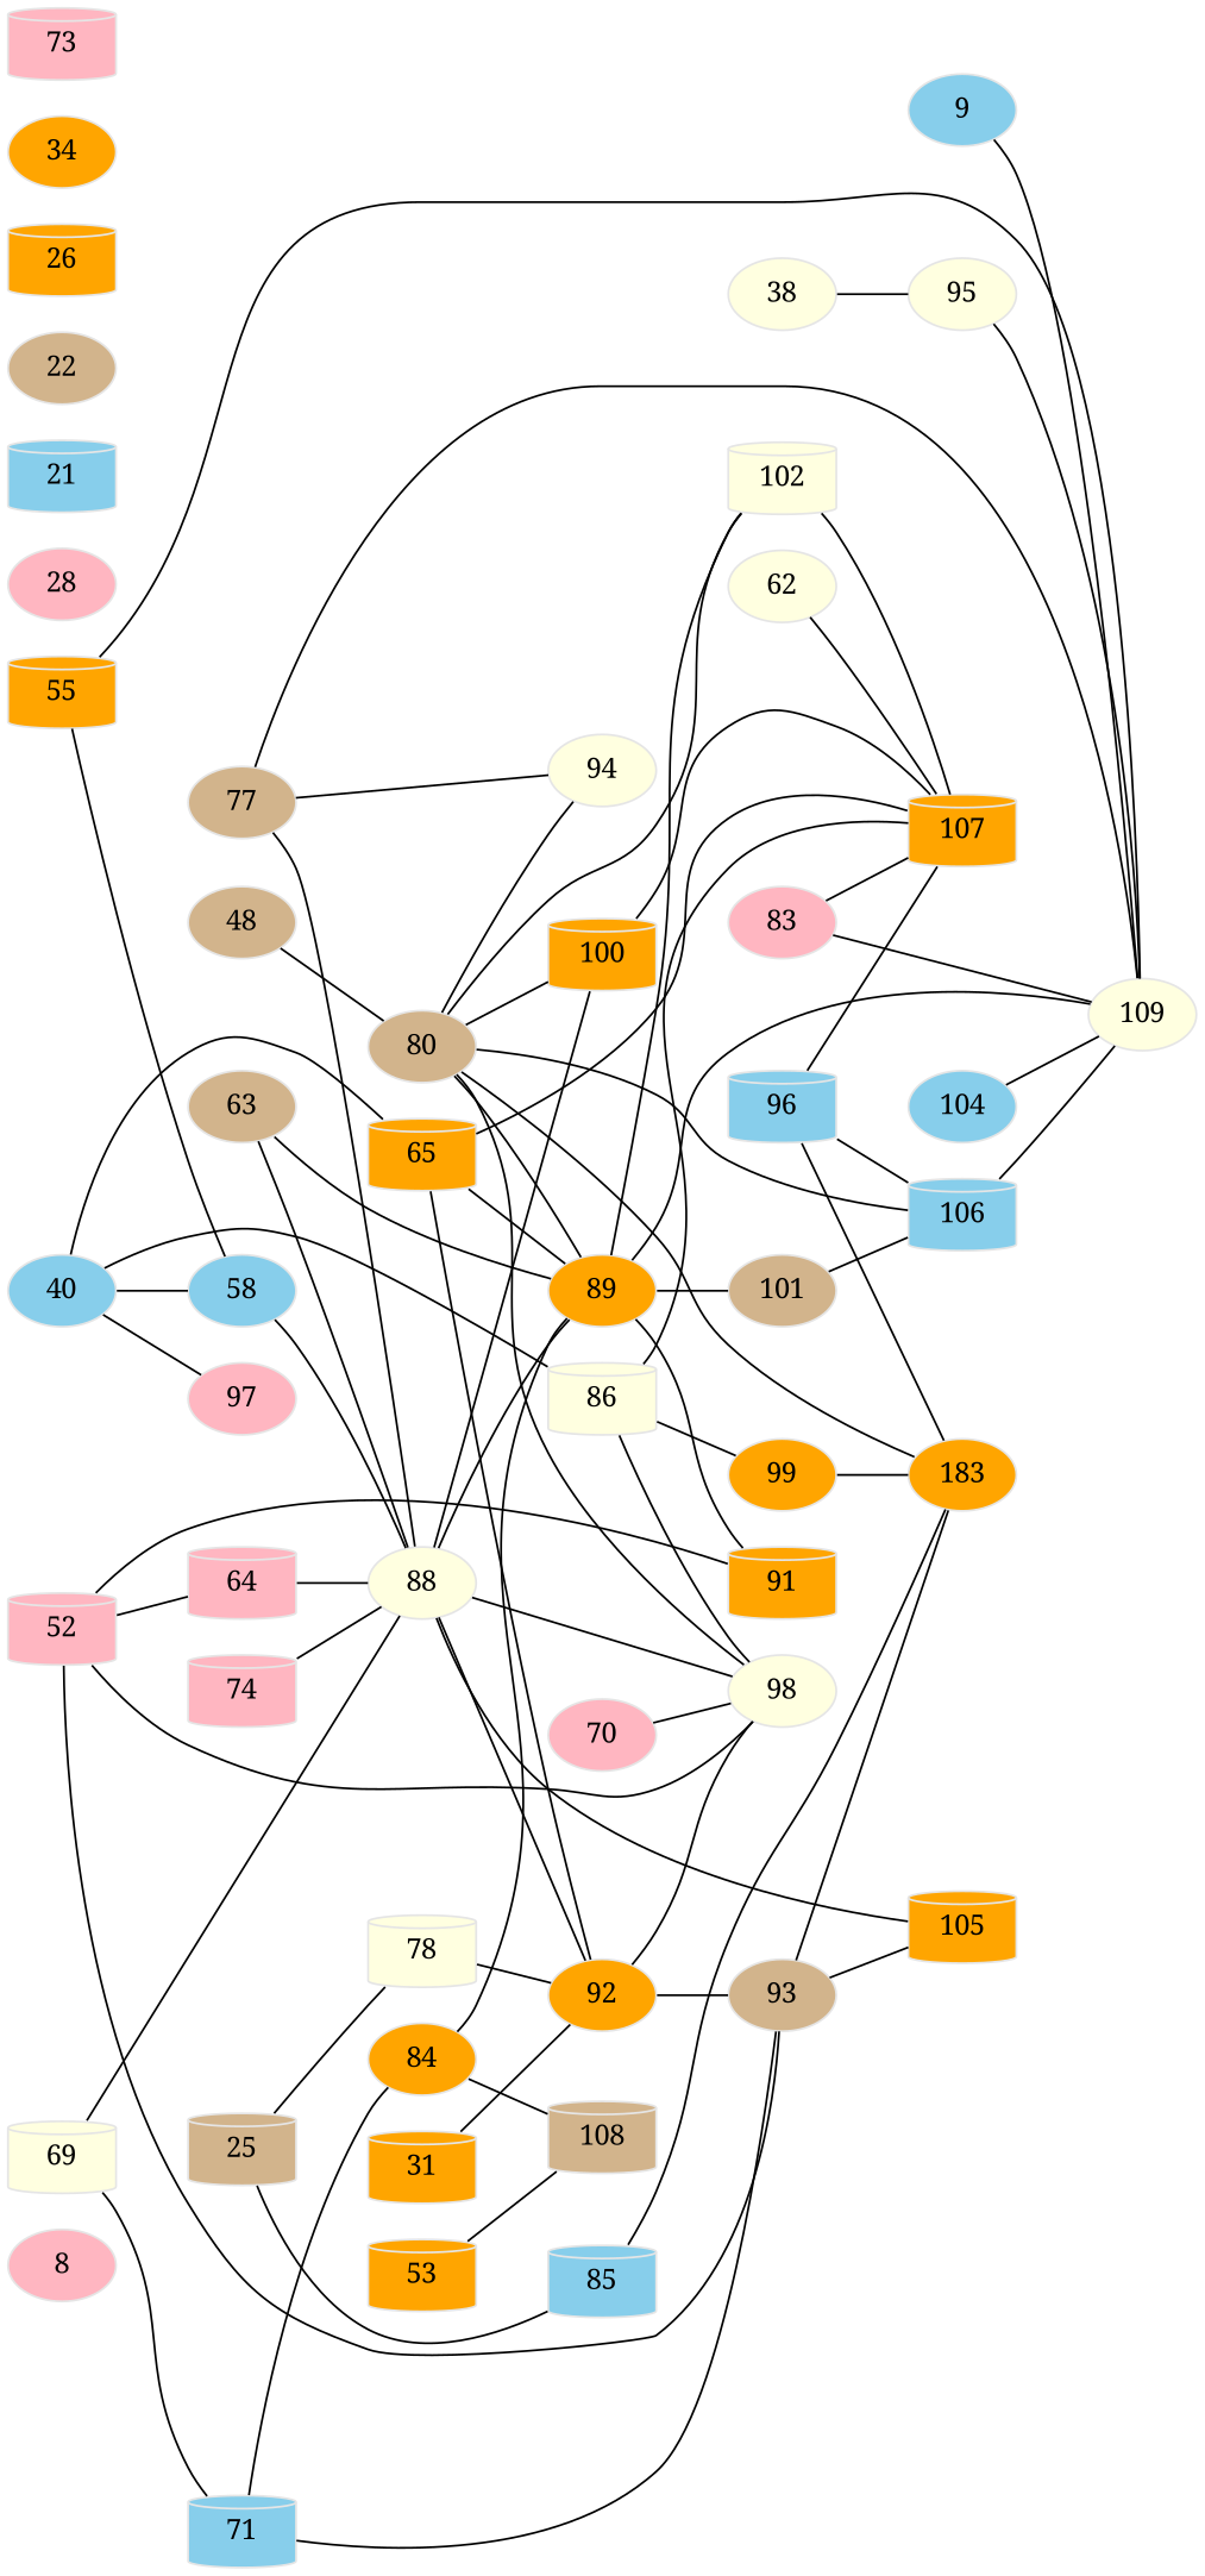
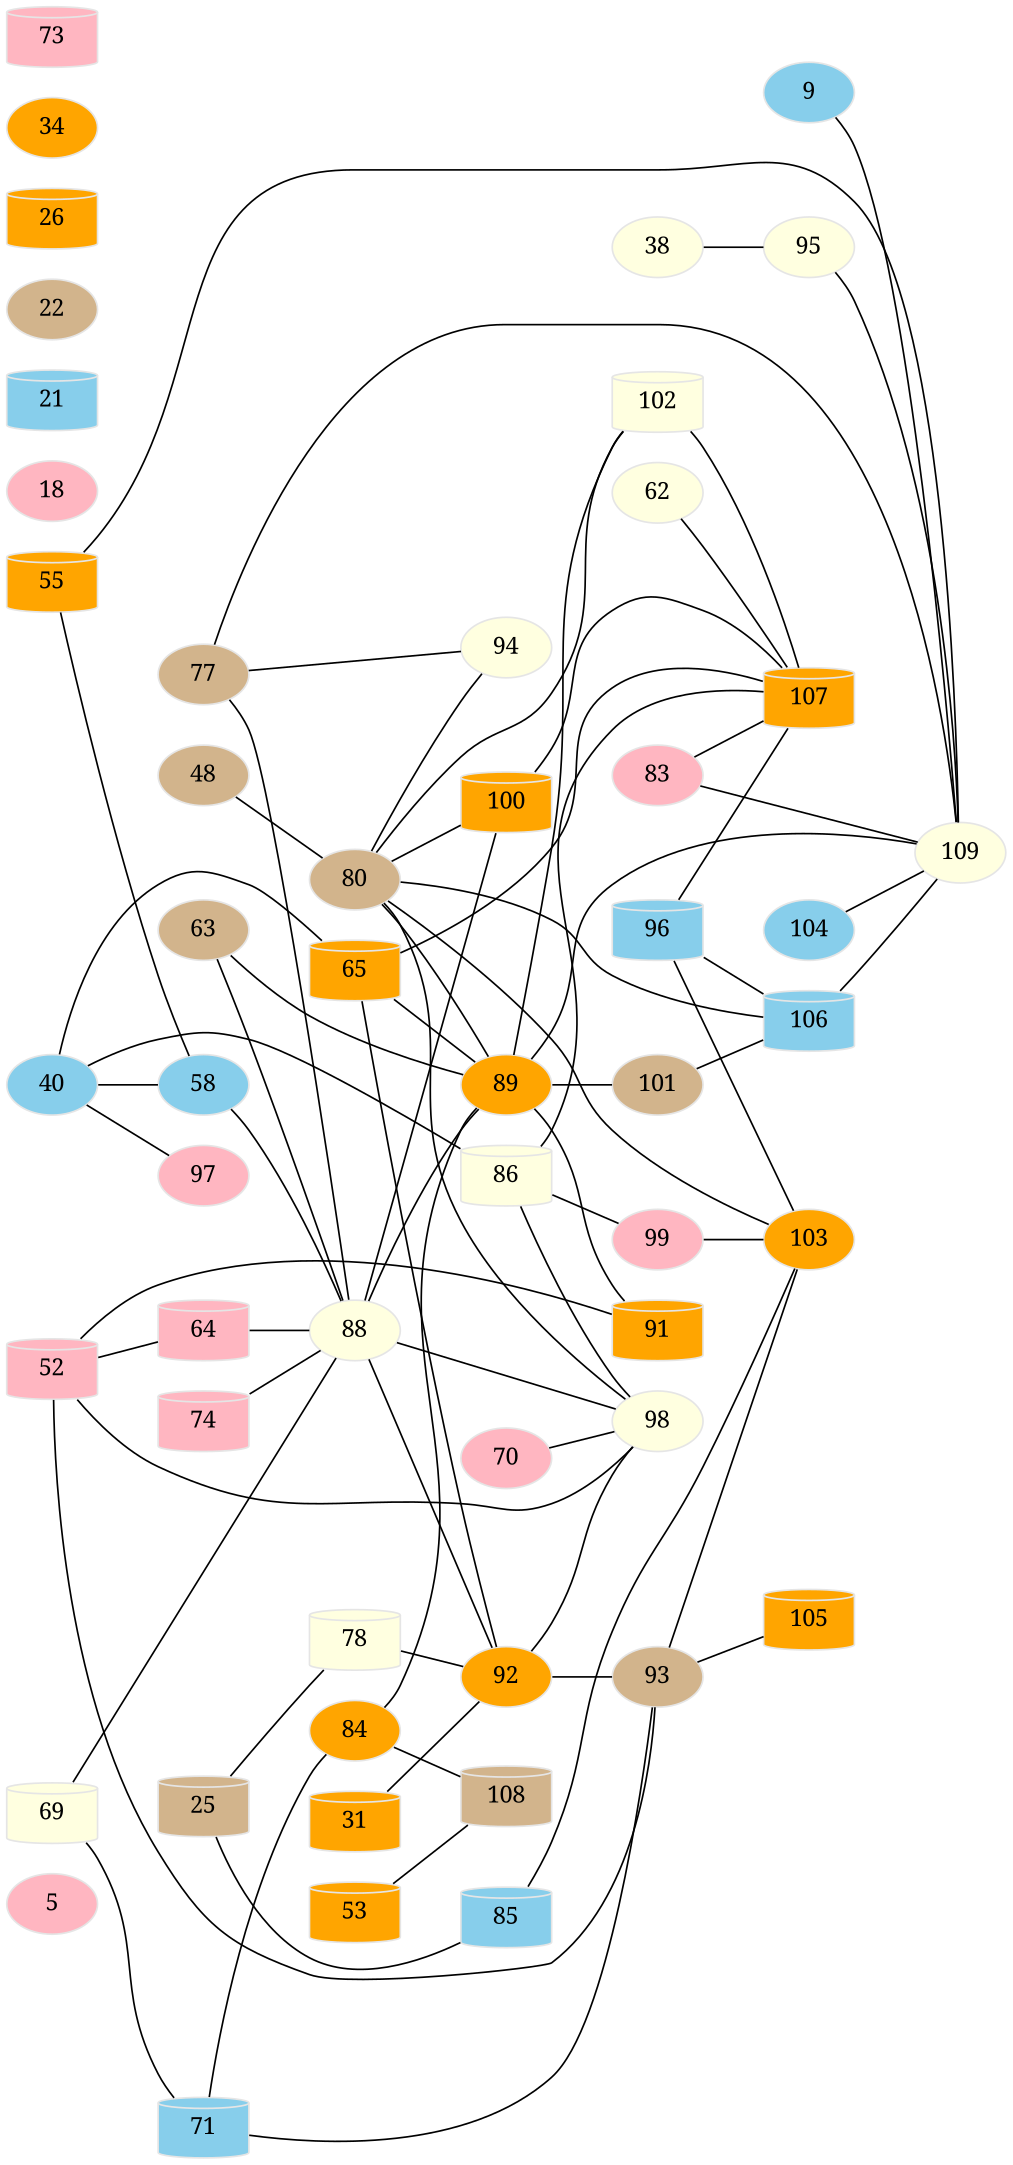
  graph {
    fontname="Noto Serif"
    rankdir=LR
    node [color=gray90 fillcolor=orange fontname="Noto Serif" shape=ellipse style=filled]
    edge [fontname="Noto Serif"]
-   8 [fillcolor=lightpink]
+   8 [fillcolor=lightpink label=5]
    109 [fillcolor=lightyellow super="+2+81+66"]
    9 [fillcolor=skyblue]
-   18 [fillcolor=lightpink label=28]
+   18 [fillcolor=lightpink]
    21 [fillcolor=skyblue shape=cylinder]
    22 [fillcolor=tan]
    25 [fillcolor=tan shape=cylinder]
    78 [fillcolor=lightyellow shape=cylinder]
    85 [fillcolor=skyblue shape=cylinder]
    92 [super="+68"]
-   103 [label=183]
+   103
    26 [shape=cylinder]
    93 [fillcolor=tan super="+54"]
    98 [fillcolor=lightyellow super="+76"]
    31 [shape=cylinder]
    34
    38 [fillcolor=lightyellow]
    95 [fillcolor=lightyellow]
    40 [fillcolor=skyblue]
    58 [fillcolor=skyblue]
    65 [shape=cylinder super="+42"]
    86 [fillcolor=lightyellow shape=cylinder super="+49"]
    97 [fillcolor=lightpink super="+82"]
    88 [fillcolor=lightyellow super="+60+87"]
    107 [shape=cylinder super="+46+57+61"]
    89 [super="+28+41+27"]
-   99
+   99 [fillcolor=lightpink]
    80 [fillcolor=tan super="+24+50"]
    106 [fillcolor=skyblue shape=cylinder super="+79"]
    100 [shape=cylinder]
    94 [fillcolor=lightyellow]
    102 [fillcolor=lightyellow shape=cylinder]
    48 [fillcolor=tan]
    52 [fillcolor=lightpink shape=cylinder super="+15+44"]
    64 [fillcolor=lightpink shape=cylinder]
    91 [shape=cylinder]
    105 [shape=cylinder]
    53 [shape=cylinder]
    108 [fillcolor=tan shape=cylinder]
    55 [shape=cylinder]
    62 [fillcolor=lightyellow]
    63 [fillcolor=tan]
    101 [fillcolor=tan super="+59"]
    69 [fillcolor=lightyellow shape=cylinder super="+20"]
    71 [fillcolor=skyblue shape=cylinder]
    84 [super="+67"]
    70 [fillcolor=lightpink]
    73 [fillcolor=lightpink shape=cylinder]
    74 [fillcolor=lightpink shape=cylinder]
    77 [fillcolor=tan super="+39"]
    83 [fillcolor=lightpink]
    96 [fillcolor=skyblue shape=cylinder super="+6+7"]
    104 [fillcolor=skyblue]
    9 -- 109
    25 -- 78
    25 -- 85
    78 -- 92
    85 -- 103
    92 -- 93
    92 -- 98 [weight=4]
    93 -- 103
    93 -- 105
    31 -- 92
    38 -- 95
    95 -- 109
    40 -- 58
    40 -- 65
    40 -- 86
    40 -- 97 [weight=2]
    58 -- 88
    65 -- 92
    65 -- 107
    65 -- 89
    86 -- 98
    86 -- 107
    86 -- 99
    88 -- 92
    88 -- 98
    88 -- 89 [weight=2]
    88 -- 100
-   88 -- 105
    89 -- 109 [weight=4]
    89 -- 102
    89 -- 91
    89 -- 101
    99 -- 103
    80 -- 103
    80 -- 98 [weight=2]
    80 -- 89
    80 -- 106 [weight=2]
    80 -- 100
    80 -- 94
    80 -- 102
    106 -- 109
    100 -- 107
    102 -- 107
    48 -- 80
    52 -- 93
    52 -- 98
    52 -- 64
    52 -- 91
    64 -- 88
    53 -- 108
    55 -- 109
    55 -- 58
    62 -- 107
    63 -- 88
    63 -- 89
    101 -- 106
    69 -- 88
    69 -- 71
    71 -- 93
    71 -- 84
    84 -- 89 [weight=2]
    84 -- 108
    70 -- 98
    74 -- 88 [weight=2]
    77 -- 109
    77 -- 88 [weight=2]
    77 -- 94
    83 -- 109
    83 -- 107
    96 -- 103
    96 -- 107 [weight=3]
    96 -- 106
    104 -- 109
  }
